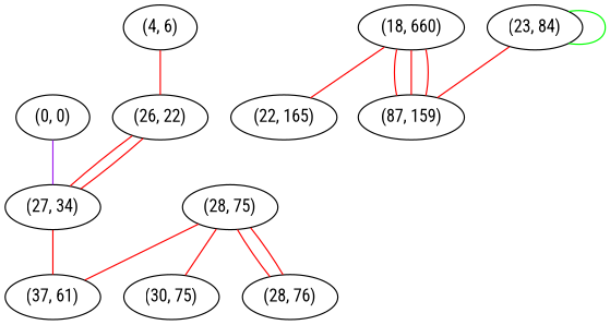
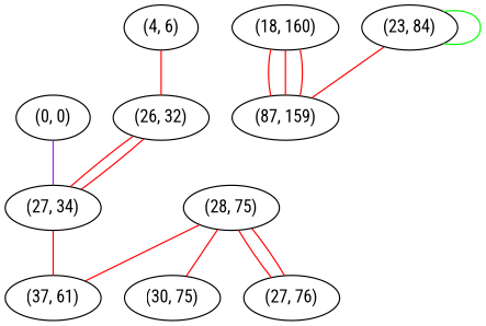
  graph {
    fontname="Roboto Condensed"
    node [fontname="Roboto Condensed"]
    edge [color=red fontname="Roboto Condensed" weight=1]
    "(0, 0)"
    "(27, 34)"
    "(4, 6)"
-   "(26, 32)" [label="(26, 22)"]
+   "(26, 32)"
    "(28, 75)"
    "(30, 75)"
-   "(27, 76)" [label="(28, 76)"]
+   "(27, 76)"
    "(37, 61)"
-   "(18, 160)" [label="(18, 660)"]
-   "(22, 165)"
+   "(18, 160)"
    n11 [label="(87, 159)"]
    "(23, 84)"
    "(0, 0)" -- "(27, 34)" [color=purple weight=4]
    "(27, 34)" -- "(37, 61)"
    "(4, 6)" -- "(26, 32)"
    "(26, 32)" -- "(27, 34)"
    "(26, 32)" -- "(27, 34)"
    "(28, 75)" -- "(30, 75)"
    "(28, 75)" -- "(27, 76)"
    "(28, 75)" -- "(27, 76)"
    "(28, 75)" -- "(37, 61)"
-   "(18, 160)" -- "(22, 165)"
    "(18, 160)" -- n11
    "(18, 160)" -- n11
    "(18, 160)" -- n11
    "(23, 84)" -- n11
    "(23, 84)" -- "(23, 84)" [color=green weight=2]
  }
